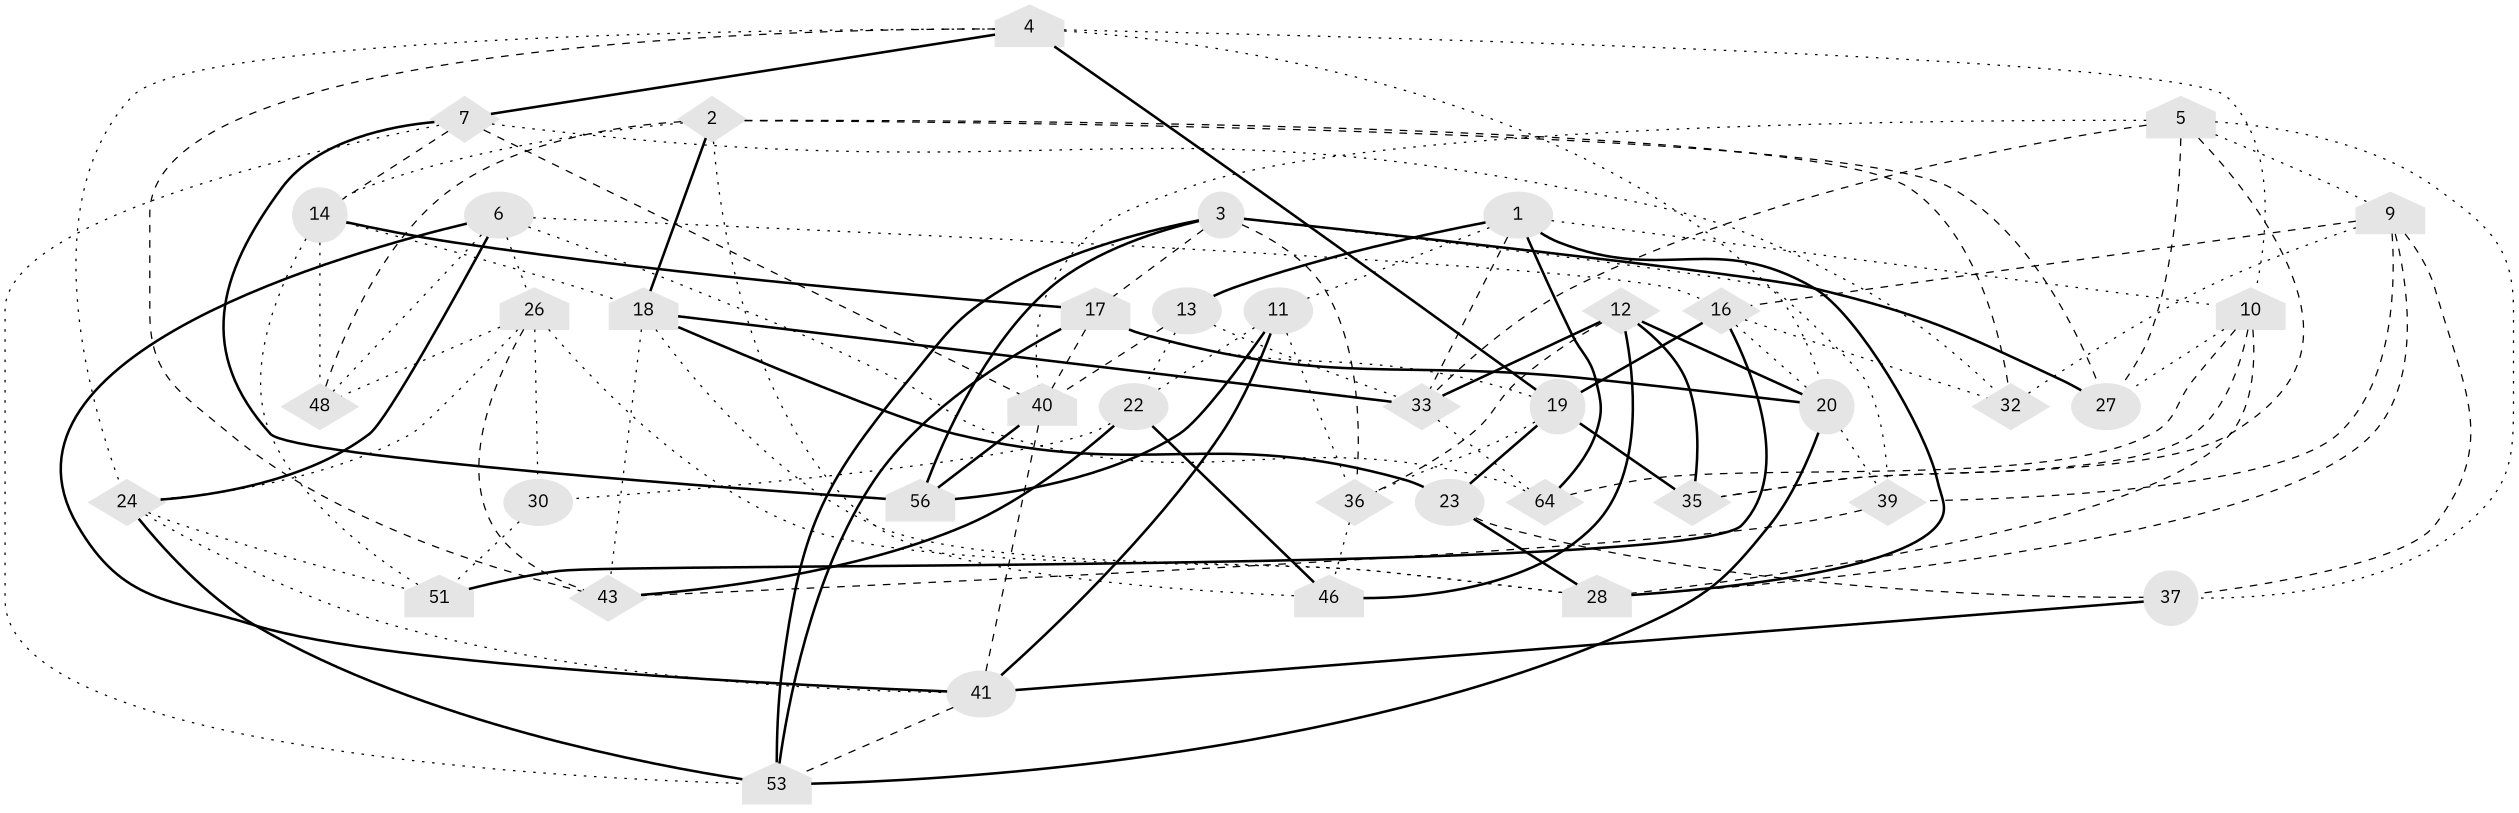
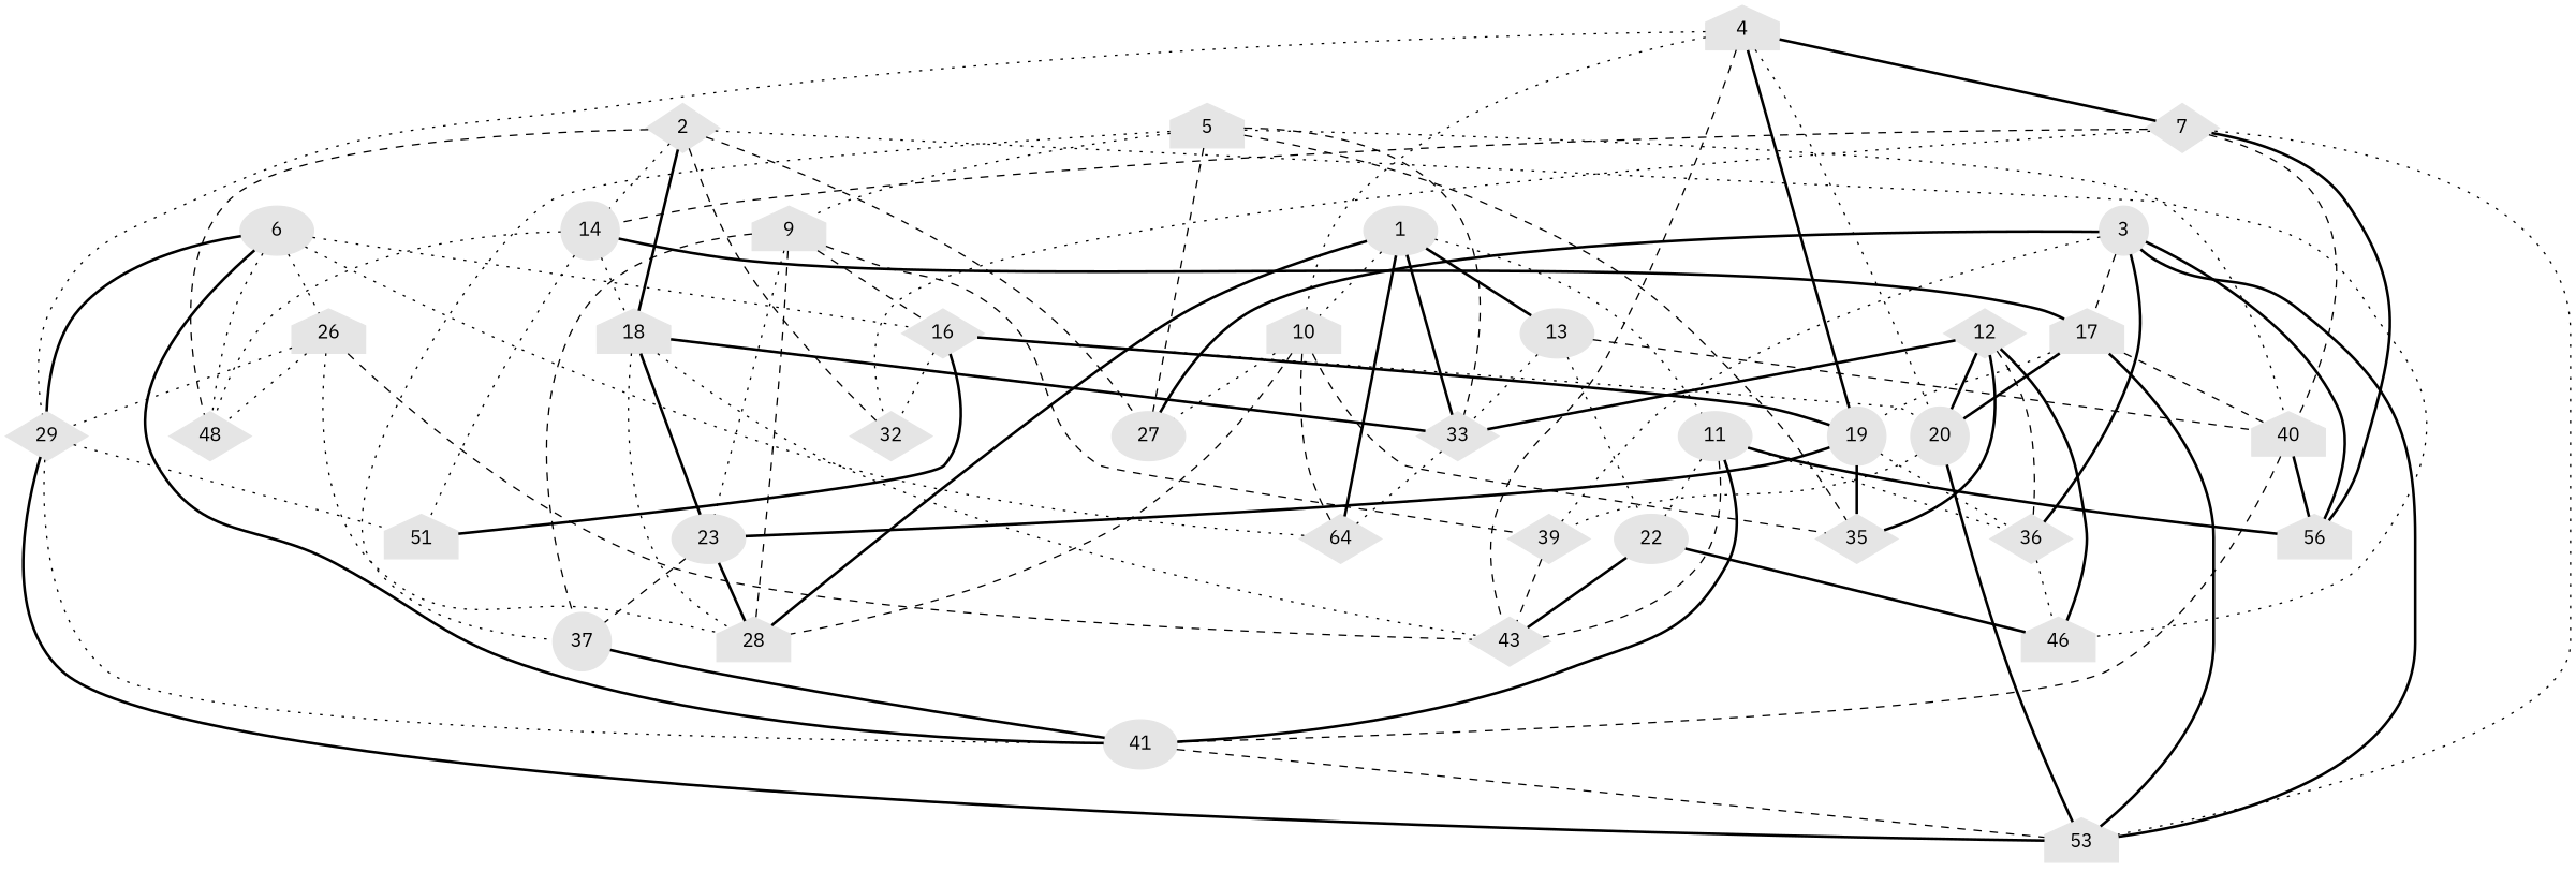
  graph {
    fontname="IBM Plex Sans"
    node [color=gray90 fontname="IBM Plex Sans" shape=house style=filled]
    edge [fontname="IBM Plex Sans" style=dotted]
    1 [shape=ellipse super="+50"]
    10 [super="+66"]
    11 [shape=ellipse super="+52"]
    13 [shape=ellipse]
    28 [super="+65"]
    33 [shape=diamond super="+34"]
    64 [shape=diamond]
    27 [shape=ellipse]
    35 [shape=diamond]
    36 [shape=diamond super="+45"]
    56
    43 [shape=diamond super="+44"]
    41 [shape=ellipse super="+62"]
    22 [shape=ellipse super="+61"]
    40 [super="+63"]
    2 [shape=diamond super="+25"]
    14 [shape=circle super="+15"]
    18 [super="+59"]
    32 [shape=diamond]
    46
    48 [shape=diamond]
    17 [super="+67"]
    51
    23 [shape=ellipse]
    3 [shape=circle super="+21"]
    39 [shape=diamond]
    53 [super="+55"]
    19 [shape=circle super="+38"]
    20 [shape=circle super="+58"]
    4 [super="+24"]
    7 [shape=diamond super="+8"]
-   29 [shape=diamond super="+57" label=24]
+   29 [shape=diamond super="+57"]
    5 [super="+31"]
    9 [super="+42"]
    37 [shape=circle]
    16 [shape=diamond super="+54"]
    6 [shape=ellipse super="+49"]
    26 [super="+47"]
-   30 [shape=ellipse]
    12 [shape=diamond super="+60"]
    1 -- 10
    1 -- 11
    1 -- 13 [style=bold]
    1 -- 28 [style=bold]
-   1 -- 33 [style=dashed]
+   1 -- 33 [style=bold]
    1 -- 64 [style=bold]
    10 -- 28 [style=dashed]
    10 -- 64 [style=dashed]
    10 -- 27
    10 -- 35 [style=dashed]
    11 -- 36
    11 -- 56 [style=bold]
+   11 -- 43 [style=dashed]
    11 -- 41 [style=bold]
    11 -- 22
    13 -- 33
    13 -- 22
    13 -- 40 [style=dashed]
    33 -- 64
    36 -- 46
    41 -- 53 [style=dashed]
    22 -- 43 [style=bold]
    22 -- 46 [style=bold]
-   22 -- 30 [weight=2]
    40 -- 56 [style=bold]
    40 -- 41 [style=dashed]
    2 -- 27 [style=dashed]
    2 -- 14
    2 -- 18 [style=bold]
    2 -- 32 [style=dashed]
    2 -- 46
    2 -- 48 [style=dashed]
    14 -- 18
    14 -- 48
    14 -- 17 [style=bold]
    14 -- 51
    18 -- 28
    18 -- 33 [style=bold]
    18 -- 43
    18 -- 23 [style=bold]
    17 -- 40 [style=dashed]
    17 -- 53 [style=bold]
    17 -- 19
    17 -- 20 [style=bold]
    23 -- 28 [style=bold]
    23 -- 37 [style=dashed]
    3 -- 27 [style=bold]
-   3 -- 36 [style=dashed]
+   3 -- 36 [style=bold]
    3 -- 56 [style=bold]
    3 -- 17 [style=dashed]
    3 -- 39
    3 -- 53 [style=bold]
    39 -- 43 [style=dashed]
    19 -- 35 [style=bold]
    19 -- 36
    19 -- 23 [style=bold]
    20 -- 39
    20 -- 53 [style=bold]
    4 -- 10
    4 -- 43 [style=dashed]
    4 -- 19 [style=bold]
    4 -- 20
    4 -- 7 [style=bold]
    4 -- 29
    7 -- 56 [style=bold]
    7 -- 40 [style=dashed]
    7 -- 14 [style=dashed]
    7 -- 32
    7 -- 53
    29 -- 41
    29 -- 51
    29 -- 53 [style=bold]
    5 -- 33 [style=dashed]
    5 -- 27 [style=dashed]
    5 -- 35 [style=dashed]
    5 -- 40
    5 -- 9
    5 -- 37
    9 -- 28 [style=dashed]
-   9 -- 32
+   9 -- 23
    9 -- 39 [style=dashed]
    9 -- 37 [style=dashed]
    9 -- 16 [style=dashed]
    37 -- 41 [style=bold]
    16 -- 32
    16 -- 51 [style=bold]
    16 -- 19 [style=bold]
    16 -- 20
    6 -- 64
    6 -- 41 [style=bold]
    6 -- 48
    6 -- 29 [style=bold]
    6 -- 16
    6 -- 26
    26 -- 28
    26 -- 43 [style=dashed]
    26 -- 48
    26 -- 29
-   26 -- 30
-   30 -- 51
    12 -- 33 [style=bold]
    12 -- 35 [style=bold]
    12 -- 36 [style=dashed weight=2]
    12 -- 46 [style=bold]
    12 -- 20 [style=bold]
  }
